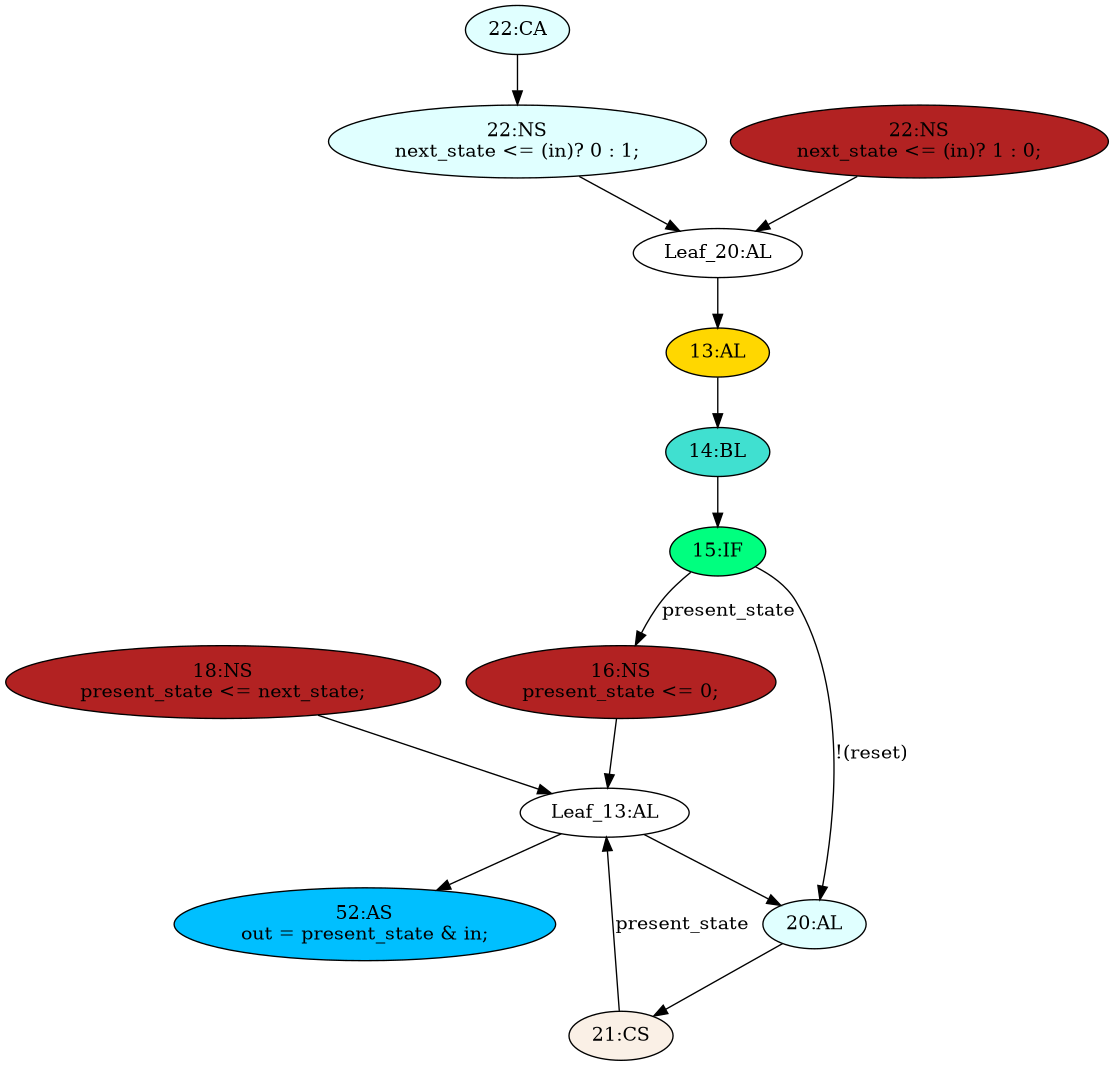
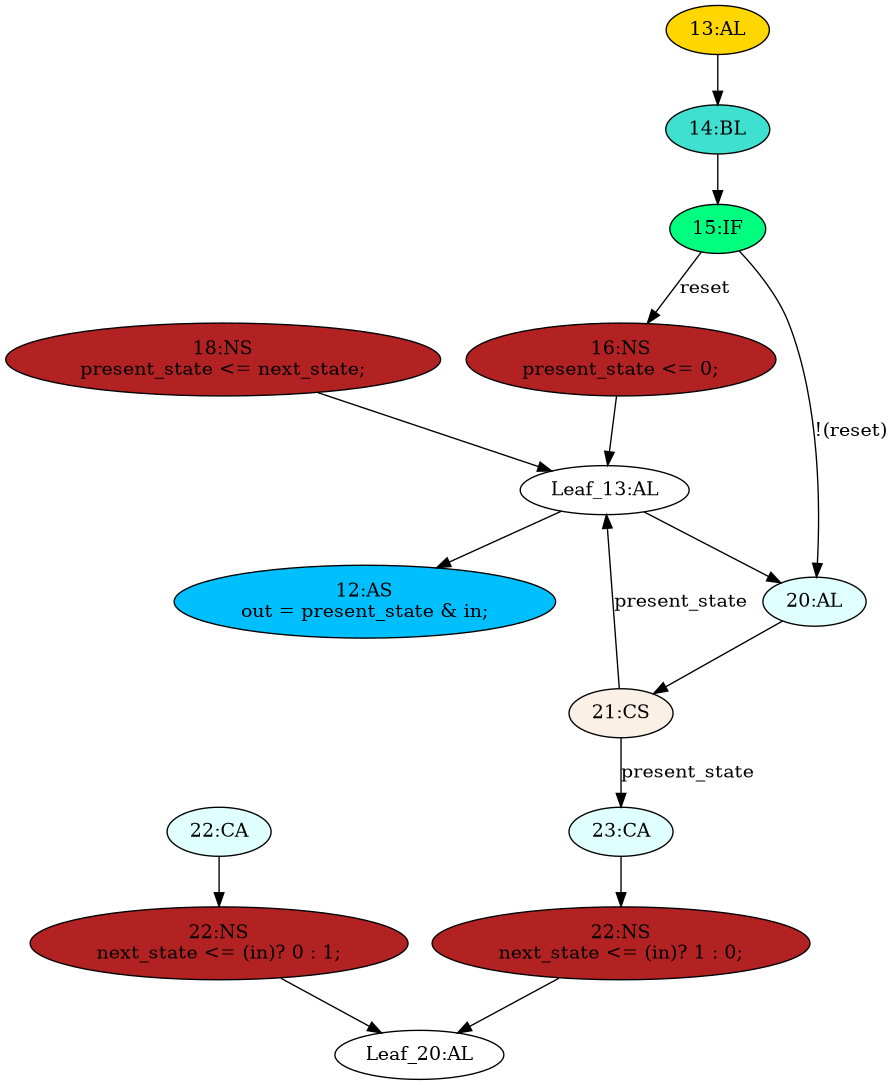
  strict digraph {
    node [fillcolor=firebrick statements="[]" style=filled typ=NonblockingSubstitution]
    edge [cond="[]" lineno=None]
    n1 [ast="<pyverilog.vparser.ast.IfStatement object at 0x7ff642bf1450>" fillcolor=springgreen label="15:IF" typ=IfStatement]
    n2 [ast="<pyverilog.vparser.ast.NonblockingSubstitution object at 0x7ff642b8e4d0>" label="16:NS\npresent_state <= 0;" statements="[<pyverilog.vparser.ast.NonblockingSubstitution object at 0x7ff642b8e4d0>]"]
    n3 [ast="<pyverilog.vparser.ast.Always object at 0x7ff642be6750>" clk_sens=False fillcolor=lightcyan label="20:AL" sens="['present_state', 'in']" typ=Always use_var="['present_state', 'in']"]
    n4 [ast="<pyverilog.vparser.ast.NonblockingSubstitution object at 0x7ff642bf1050>" label="18:NS\npresent_state <= next_state;" statements="[<pyverilog.vparser.ast.NonblockingSubstitution object at 0x7ff642bf1050>]"]
    n5 [def_var="['present_state']" label="Leaf_13:AL" fillcolor="" statements="" style="" typ=""]
-   n6 [ast="<pyverilog.vparser.ast.Assign object at 0x7ff642b96bd0>" def_var="['out']" fillcolor=deepskyblue label="52:AS\nout = present_state & in;" typ=Assign use_var="['present_state', 'in']"]
+   n6 [ast="<pyverilog.vparser.ast.Assign object at 0x7ff642b96bd0>" def_var="['out']" fillcolor=deepskyblue label="12:AS\nout = present_state & in;" typ=Assign use_var="['present_state', 'in']"]
    n7 [ast="<pyverilog.vparser.ast.CaseStatement object at 0x7ff643241610>" fillcolor=linen label="21:CS" typ=CaseStatement]
+   n8 [ast="<pyverilog.vparser.ast.Case object at 0x7ff642ea0fd0>" fillcolor=lightcyan label="23:CA" typ=Case]
    n9 [ast="<pyverilog.vparser.ast.Case object at 0x7ff642be6150>" fillcolor=lightcyan label="22:CA" typ=Case]
-   n10 [ast="<pyverilog.vparser.ast.NonblockingSubstitution object at 0x7ff642be6f50>" fillcolor=lightcyan label="22:NS\nnext_state <= (in)? 0 : 1;" statements="[<pyverilog.vparser.ast.NonblockingSubstitution object at 0x7ff642be6f50>]"]
+   n10 [ast="<pyverilog.vparser.ast.NonblockingSubstitution object at 0x7ff642be6f50>" label="22:NS\nnext_state <= (in)? 0 : 1;" statements="[<pyverilog.vparser.ast.NonblockingSubstitution object at 0x7ff642be6f50>]"]
    n11 [ast="<pyverilog.vparser.ast.NonblockingSubstitution object at 0x7ff642ea0d10>" label="22:NS\nnext_state <= (in)? 1 : 0;" statements="[<pyverilog.vparser.ast.NonblockingSubstitution object at 0x7ff642ea0d10>]"]
    n12 [ast="<pyverilog.vparser.ast.Always object at 0x7ff642be3890>" clk_sens=True fillcolor=gold label="13:AL" sens="['clk', 'reset']" typ=Always use_var="['reset', 'next_state']"]
    n13 [ast="<pyverilog.vparser.ast.Block object at 0x7ff642be3ed0>" fillcolor=turquoise label="14:BL" typ=Block]
    n14 [def_var="['next_state']" label="Leaf_20:AL" fillcolor="" statements="" style="" typ=""]
-   n1 -> n2 [cond="['reset']" label=present_state lineno=15]
+   n1 -> n2 [cond="['reset']" label=reset lineno=15]
    n1 -> n3 [cond="['reset']" label="!(reset)" lineno=15]
    n2 -> n5
    n3 -> n7
    n4 -> n5
    n5 -> n3 [cond="" lineno=""]
    n5 -> n6 [cond="" lineno=""]
    n7 -> n5 [cond="['present_state']" label=present_state lineno=21]
+   n7 -> n8 [cond="['present_state']" label=present_state lineno=21]
+   n8 -> n11
    n9 -> n10
    n10 -> n14
    n11 -> n14
    n12 -> n13
    n13 -> n1
-   n14 -> n12 [cond="" lineno=""]
  }
